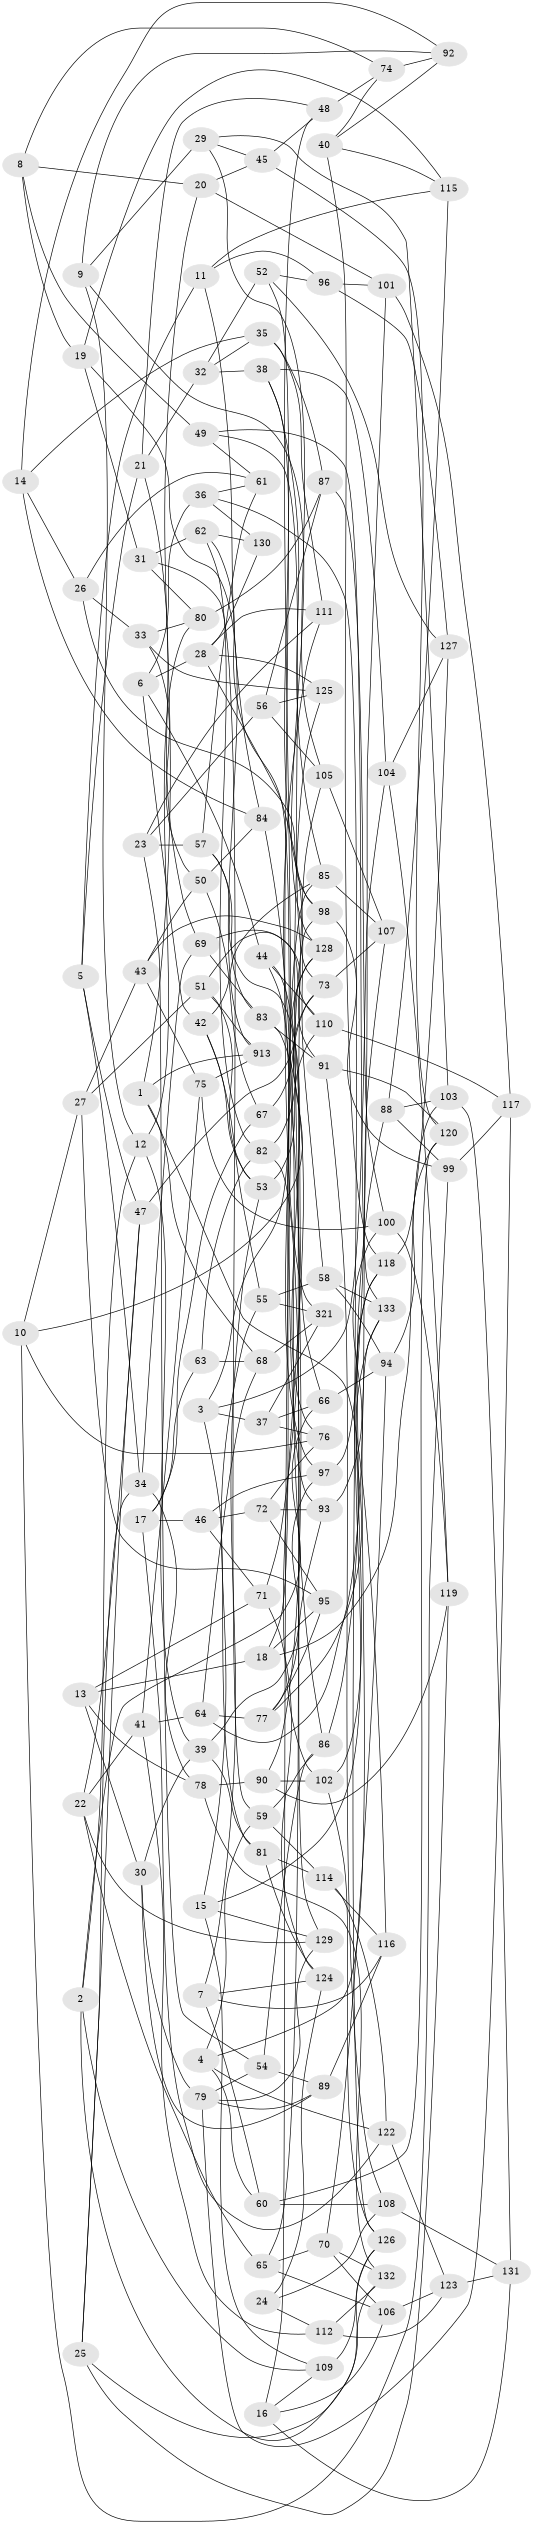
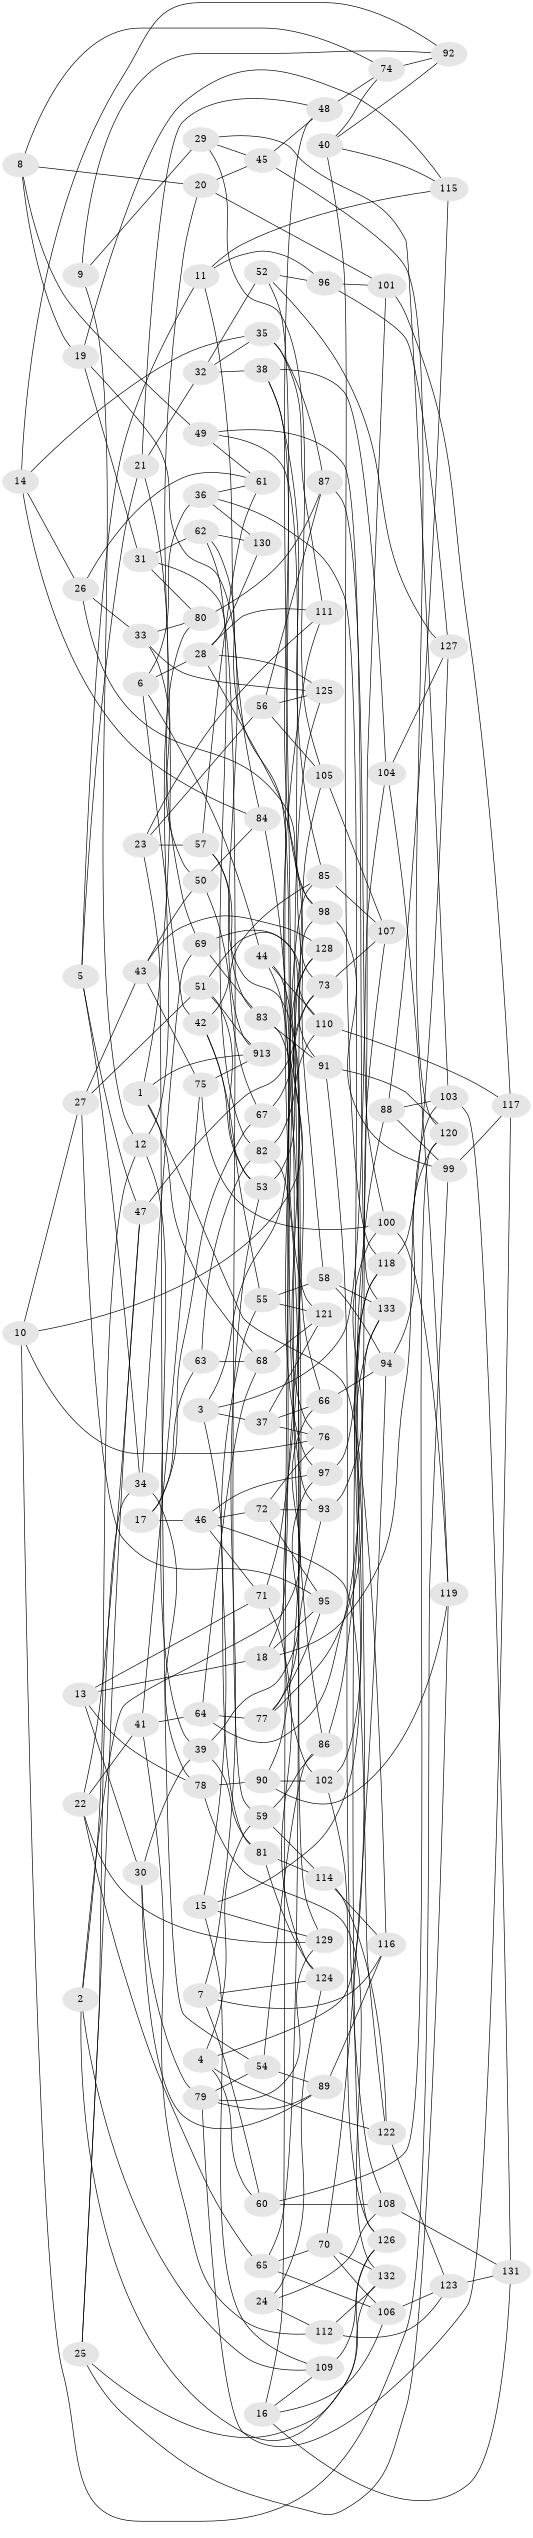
  graph {
    rankdir=LR
    node [color=gray90 style=filled]
    1
    20
    68
    n4 [label=913]
    116
    45
    101
-   121 [label=321]
+   121
    2
    12
    66
    109
    132
    39
    80
    94
    126
    3
    37
    48
    81
    104
    76
    74
    124
    114
    119
    127
    4
    59
    60
    122
    133
    86
    108
    120
    123
    5
    11
    21
    34
    47
    84
    96
    115
    32
    69
    78
    128
    6
    28
    36
    42
    44
    111
    58
    125
    130
    61
    53
    55
    85
    97
    110
    7
    8
    19
    49
    31
    73
    92
    9
    29
    103
    105
    10
    27
    99
    95
    43
    51
    107
    117
    87
    13
    18
    30
    71
    79
    89
    90
    14
    26
    35
    98
    33
    15
    118
    129
    16
    106
    131
    17
    46
    63
    67
    72
    82
    62
    38
    52
    83
    91
    22
    41
    65
    112
    64
    75
    70
    23
    54
    56
    57
    24
    25
    50
    93
    100
    40
    77
    88
    102
    1 -- 20
    1 -- 68
    1 -- n4
    1 -- 116
    20 -- 45
    20 -- 101
    68 -- 121
    45 -- 48
    45 -- 120
    101 -- 117
    2 -- 12
    2 -- 66
    2 -- 109
    2 -- 132
    12 -- 39
    12 -- 80
    66 -- 94
    109 -- 126
    39 -- 81
    39 -- 97
    80 -- 87
    94 -- 120
    3 -- 37
    3 -- 48
    3 -- 81
    3 -- 104
    37 -- 121
    37 -- 66
    37 -- 76
    48 -- 74
    81 -- 124
    81 -- 114
    104 -- 119
    104 -- 127
    74 -- 92
    114 -- 116
    114 -- 122
    4 -- 59
    4 -- 60
    4 -- 122
    4 -- 133
    59 -- 114
    59 -- 86
    60 -- 108
    60 -- 120
    122 -- 123
    86 -- 88
    108 -- 131
    123 -- 131
    5 -- 11
    5 -- 21
    5 -- 34
    5 -- 47
    11 -- 84
    11 -- 96
    11 -- 115
    21 -- 48
    21 -- 32
    21 -- 69
    34 -- 69
    34 -- 78
    47 -- 128
    84 -- 86
    96 -- 101
    96 -- 127
    32 -- 35
    32 -- 38
    32 -- 52
    69 -- 83
    69 -- 91
    78 -- 132
    78 -- 90
    6 -- 28
    6 -- 36
    6 -- 42
    6 -- 44
    28 -- 111
    28 -- 58
    28 -- 125
    28 -- 130
    36 -- 126
    36 -- 130
    36 -- 61
    42 -- 53
    42 -- 55
    42 -- 85
    44 -- 66
    44 -- 97
    44 -- 110
    58 -- 94
    58 -- 133
    53 -- 110
    55 -- 121
    55 -- 58
    85 -- 107
    97 -- 101
    110 -- 117
    7 -- 116
    7 -- 124
    7 -- 60
    7 -- 53
    8 -- 20
    8 -- 74
    8 -- 19
    8 -- 49
    19 -- n4
    19 -- 115
    19 -- 31
    49 -- 133
    49 -- 61
    49 -- 73
    31 -- 80
    31 -- 59
    31 -- 62
    73 -- 107
    9 -- 12
-   9 -- 128
    9 -- 92
    9 -- 29
    29 -- 45
    29 -- 103
    29 -- 105
    103 -- 131
    105 -- 107
    10 -- 76
    10 -- 73
    10 -- 27
    10 -- 99
    27 -- 95
    27 -- 43
    27 -- 51
    99 -- 117
    43 -- 128
    43 -- 75
    43 -- 50
    51 -- n4
    51 -- 53
    51 -- 110
    87 -- 100
    13 -- 78
    13 -- 18
    13 -- 30
    13 -- 71
    18 -- 85
    18 -- 103
    18 -- 95
    30 -- 39
    30 -- 79
    30 -- 89
    71 -- 124
    71 -- 111
    79 -- 117
    79 -- 89
    79 -- 129
    79 -- 54
    89 -- 116
    90 -- 119
    90 -- 125
    90 -- 102
    14 -- 84
    14 -- 92
    14 -- 26
    14 -- 35
    26 -- 61
    26 -- 98
    26 -- 33
    35 -- 111
    35 -- 87
    98 -- 99
    33 -- 80
    33 -- 125
    33 -- 50
    15 -- 109
    15 -- 55
    15 -- 118
    15 -- 129
    118 -- 127
    16 -- 109
    16 -- 98
    16 -- 106
    16 -- 131
    106 -- 123
-   17 -- 122
+   46 -- 122
    17 -- 46
    17 -- 63
    17 -- 67
    46 -- 97
    46 -- 71
    46 -- 72
    63 -- 68
    63 -- 82
    67 -- 73
    72 -- 76
    72 -- 95
    72 -- 93
    82 -- 128
    82 -- 129
    62 -- 130
    62 -- 82
    62 -- 93
    38 -- 104
    38 -- 85
    38 -- 98
    52 -- 121
    52 -- 127
    52 -- 96
    83 -- 91
    83 -- 102
    91 -- 108
    91 -- 120
    22 -- 47
    22 -- 129
    22 -- 41
    22 -- 65
    41 -- 112
    41 -- 64
    41 -- 75
    65 -- 105
    65 -- 106
    65 -- 70
    112 -- 132
    112 -- 123
    64 -- 68
    64 -- 107
    64 -- 77
    75 -- n4
    75 -- 100
    70 -- 132
    70 -- 94
    70 -- 106
    23 -- 111
    23 -- 54
    23 -- 56
    23 -- 57
    54 -- 86
    54 -- 89
    56 -- 125
    56 -- 105
    56 -- 87
    57 -- 76
    57 -- 61
    57 -- 83
    24 -- 124
    24 -- 108
    24 -- 112
    25 -- 126
    25 -- 119
    25 -- 34
    25 -- 47
    50 -- 84
    50 -- 67
    93 -- 100
    100 -- 119
    40 -- 74
    40 -- 115
    40 -- 92
    40 -- 118
    77 -- 133
    77 -- 95
    77 -- 93
    88 -- 115
    88 -- 103
    88 -- 99
    102 -- 126
    102 -- 118
  }
